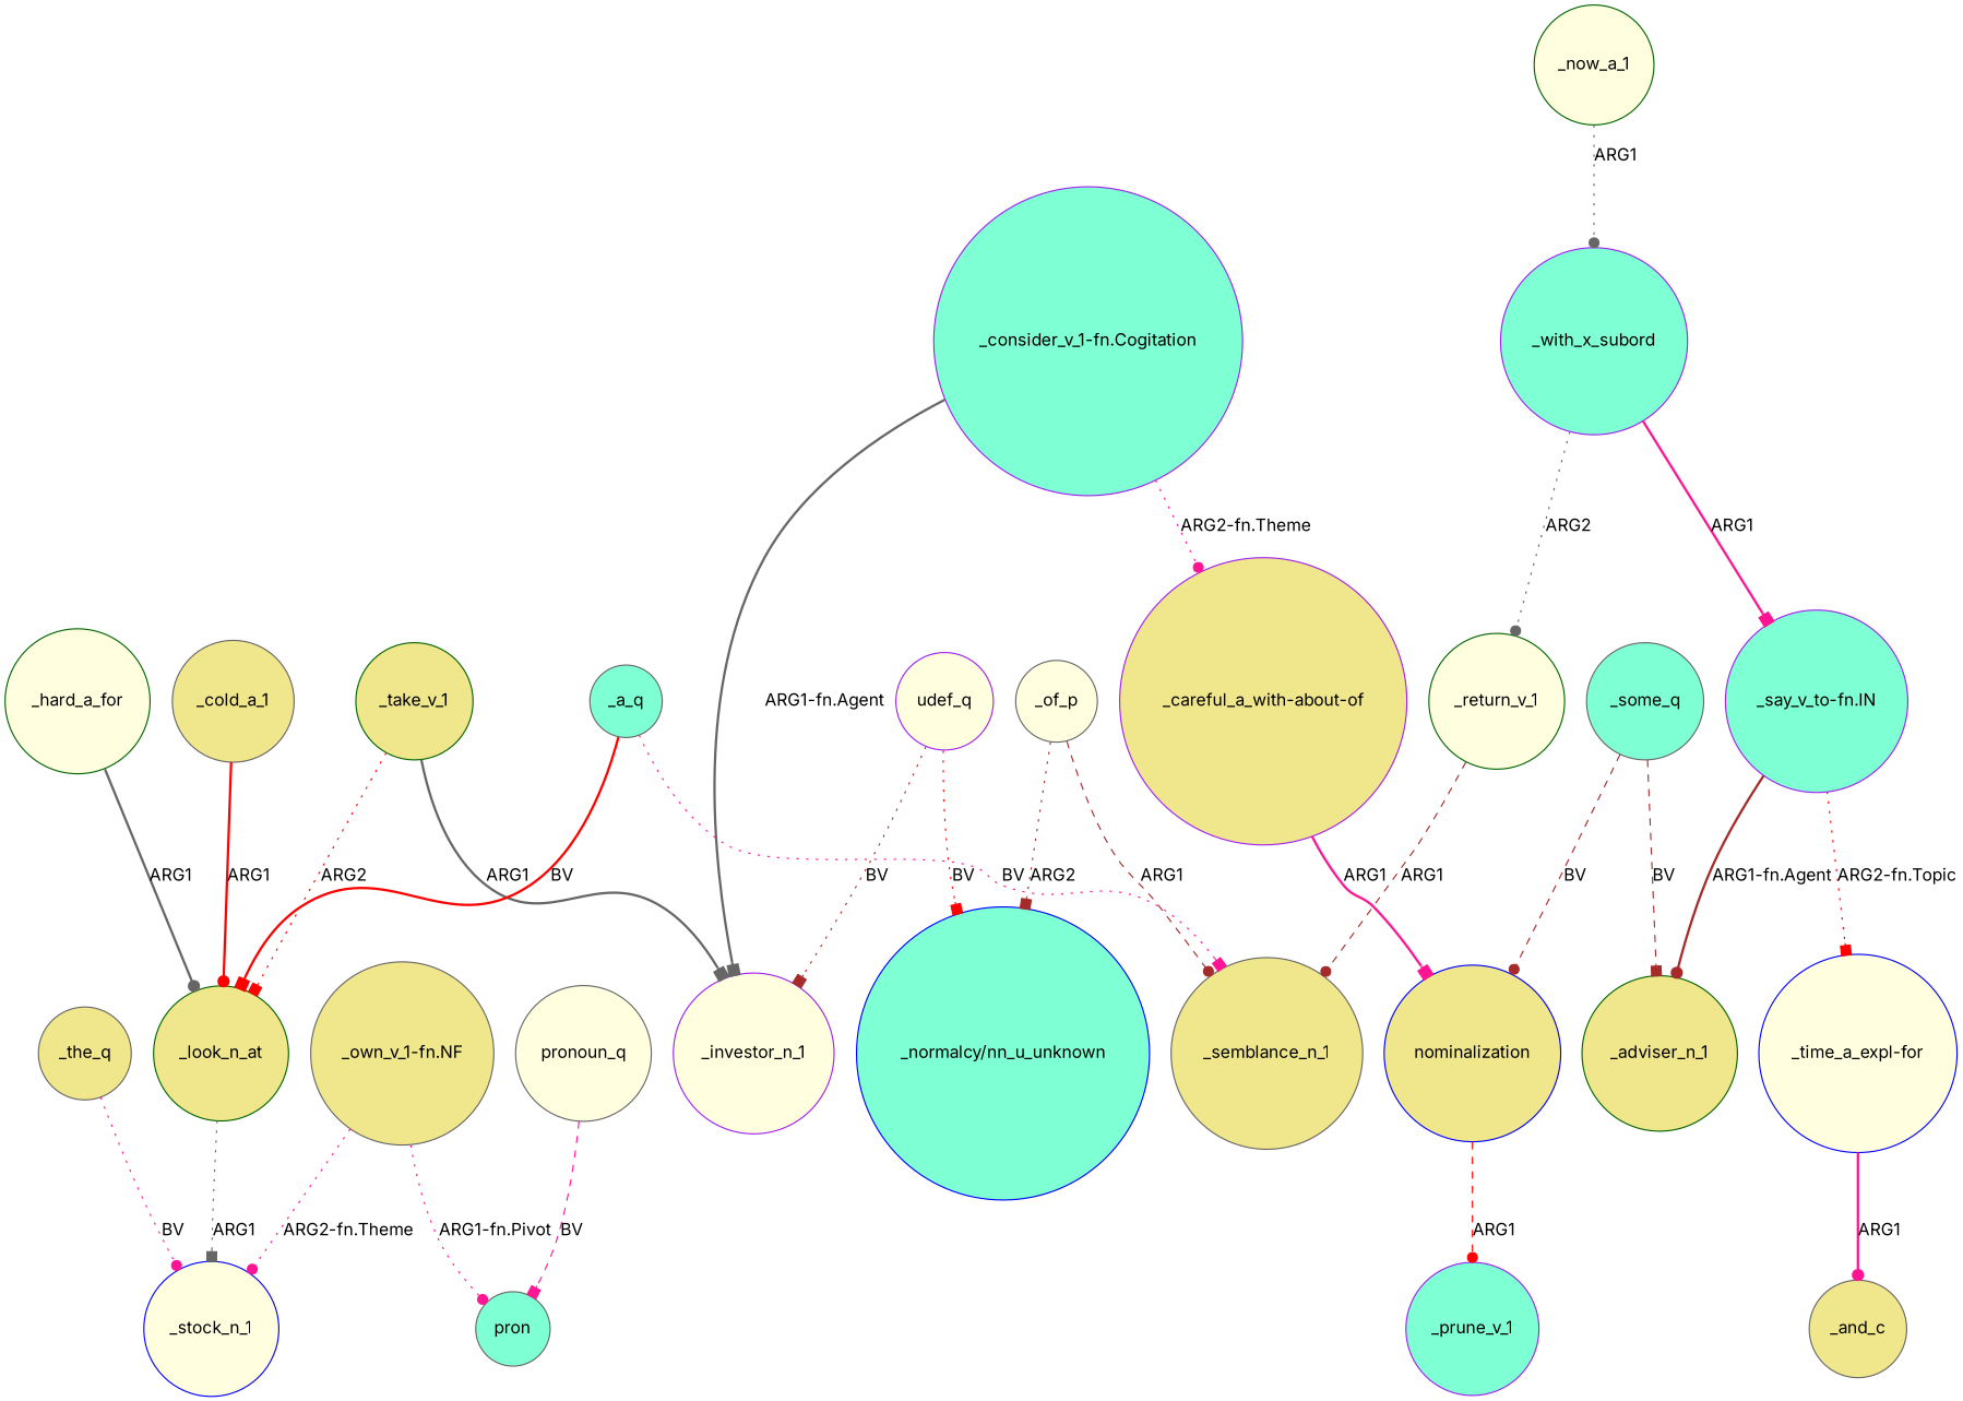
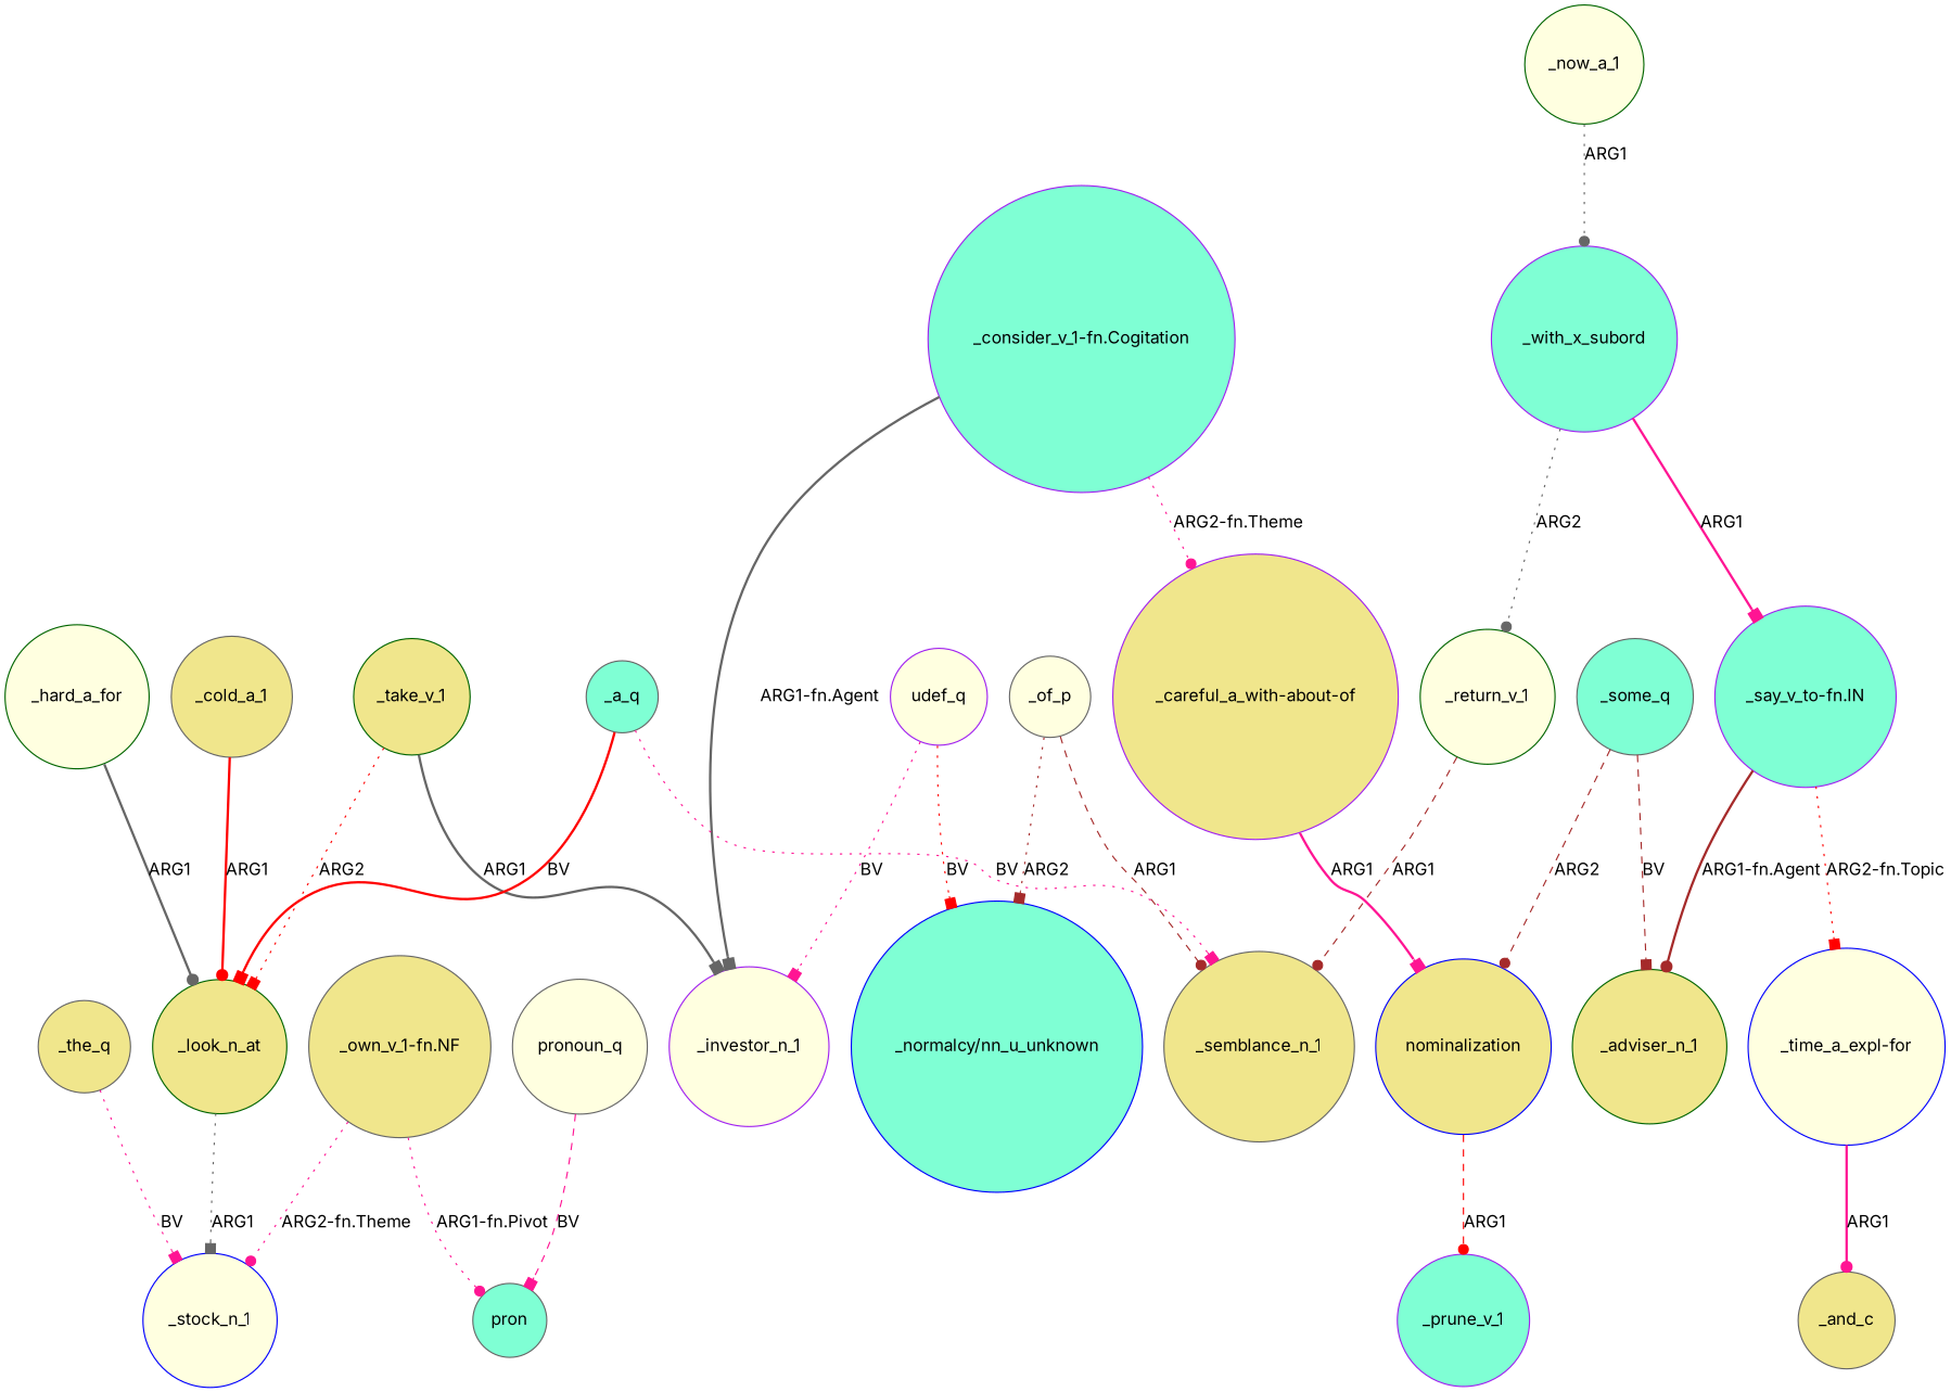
  digraph {
    fontname=Inter
    node [color=gray40 fillcolor=khaki fontname=Inter shape=circle style=filled]
    edge [arrowhead=box color=deeppink fontname=Inter style=dotted]
    _look_n_at [color=darkgreen]
    _cold_a_1
    _stock_n_1 [color=blue fillcolor=lightyellow]
    udef_q [color=purple fillcolor=lightyellow]
    _investor_n_1 [color=purple fillcolor=lightyellow]
    "_normalcy/nn_u_unknown" [color=blue fillcolor=aquamarine]
    _some_q [fillcolor=aquamarine]
    _adviser_n_1 [color=darkgreen]
    nominalization [color=blue]
    _prune_v_1 [color=purple fillcolor=aquamarine]
    "_consider_v_1-fn.Cogitation" [color=purple fillcolor=aquamarine]
    "_careful_a_with-about-of" [color=purple]
    _the_q
    _of_p [fillcolor=lightyellow]
    _semblance_n_1
    "_time_a_expl-for" [color=blue fillcolor=lightyellow]
    _and_c
    "_say_v_to-fn.IN" [color=purple fillcolor=aquamarine]
    "_own_v_1-fn.NF"
    pron [fillcolor=aquamarine]
    pronoun_q [fillcolor=lightyellow]
    _take_v_1 [color=darkgreen]
    _return_v_1 [color=darkgreen fillcolor=lightyellow]
    _with_x_subord [color=purple fillcolor=aquamarine]
    _a_q [fillcolor=aquamarine]
    _hard_a_for [color=darkgreen fillcolor=lightyellow]
    _now_a_1 [color=darkgreen fillcolor=lightyellow]
    _look_n_at -> _stock_n_1 [color=gray40 label=ARG1]
    _cold_a_1 -> _look_n_at [arrowhead=dot color=red label=ARG1 style=bold]
-   udef_q -> _investor_n_1 [color=brown label=BV]
+   udef_q -> _investor_n_1 [label=BV]
    udef_q -> "_normalcy/nn_u_unknown" [color=red label=BV]
    _some_q -> _adviser_n_1 [color=brown label=BV style=dashed]
-   _some_q -> nominalization [arrowhead=dot color=brown label=BV style=dashed]
+   _some_q -> nominalization [arrowhead=dot color=brown label=ARG2 style=dashed]
    nominalization -> _prune_v_1 [arrowhead=dot color=red label=ARG1 style=dashed]
    "_consider_v_1-fn.Cogitation" -> _investor_n_1 [color=gray40 label="ARG1-fn.Agent" style=bold]
    "_consider_v_1-fn.Cogitation" -> "_careful_a_with-about-of" [arrowhead=dot label="ARG2-fn.Theme"]
    "_careful_a_with-about-of" -> nominalization [label=ARG1 style=bold]
-   _the_q -> _stock_n_1 [arrowhead=dot label=BV]
+   _the_q -> _stock_n_1 [label=BV]
    _of_p -> "_normalcy/nn_u_unknown" [color=brown label=ARG2]
    _of_p -> _semblance_n_1 [arrowhead=dot color=brown label=ARG1 style=dashed]
    "_time_a_expl-for" -> _and_c [arrowhead=dot label=ARG1 style=bold]
    "_say_v_to-fn.IN" -> _adviser_n_1 [arrowhead=dot color=brown label="ARG1-fn.Agent" style=bold]
    "_say_v_to-fn.IN" -> "_time_a_expl-for" [color=red label="ARG2-fn.Topic"]
    "_own_v_1-fn.NF" -> _stock_n_1 [arrowhead=dot label="ARG2-fn.Theme"]
    "_own_v_1-fn.NF" -> pron [arrowhead=dot label="ARG1-fn.Pivot"]
    pronoun_q -> pron [label=BV style=dashed]
    _take_v_1 -> _look_n_at [color=red label=ARG2]
    _take_v_1 -> _investor_n_1 [color=gray40 label=ARG1 style=bold]
    _return_v_1 -> _semblance_n_1 [arrowhead=dot color=brown label=ARG1 style=dashed]
    _with_x_subord -> "_say_v_to-fn.IN" [label=ARG1 style=bold]
    _with_x_subord -> _return_v_1 [arrowhead=dot color=gray40 label=ARG2]
    _a_q -> _look_n_at [color=red label=BV style=bold]
    _a_q -> _semblance_n_1 [label=BV]
    _hard_a_for -> _look_n_at [arrowhead=dot color=gray40 label=ARG1 style=bold]
    _now_a_1 -> _with_x_subord [arrowhead=dot color=gray40 label=ARG1]
  }
